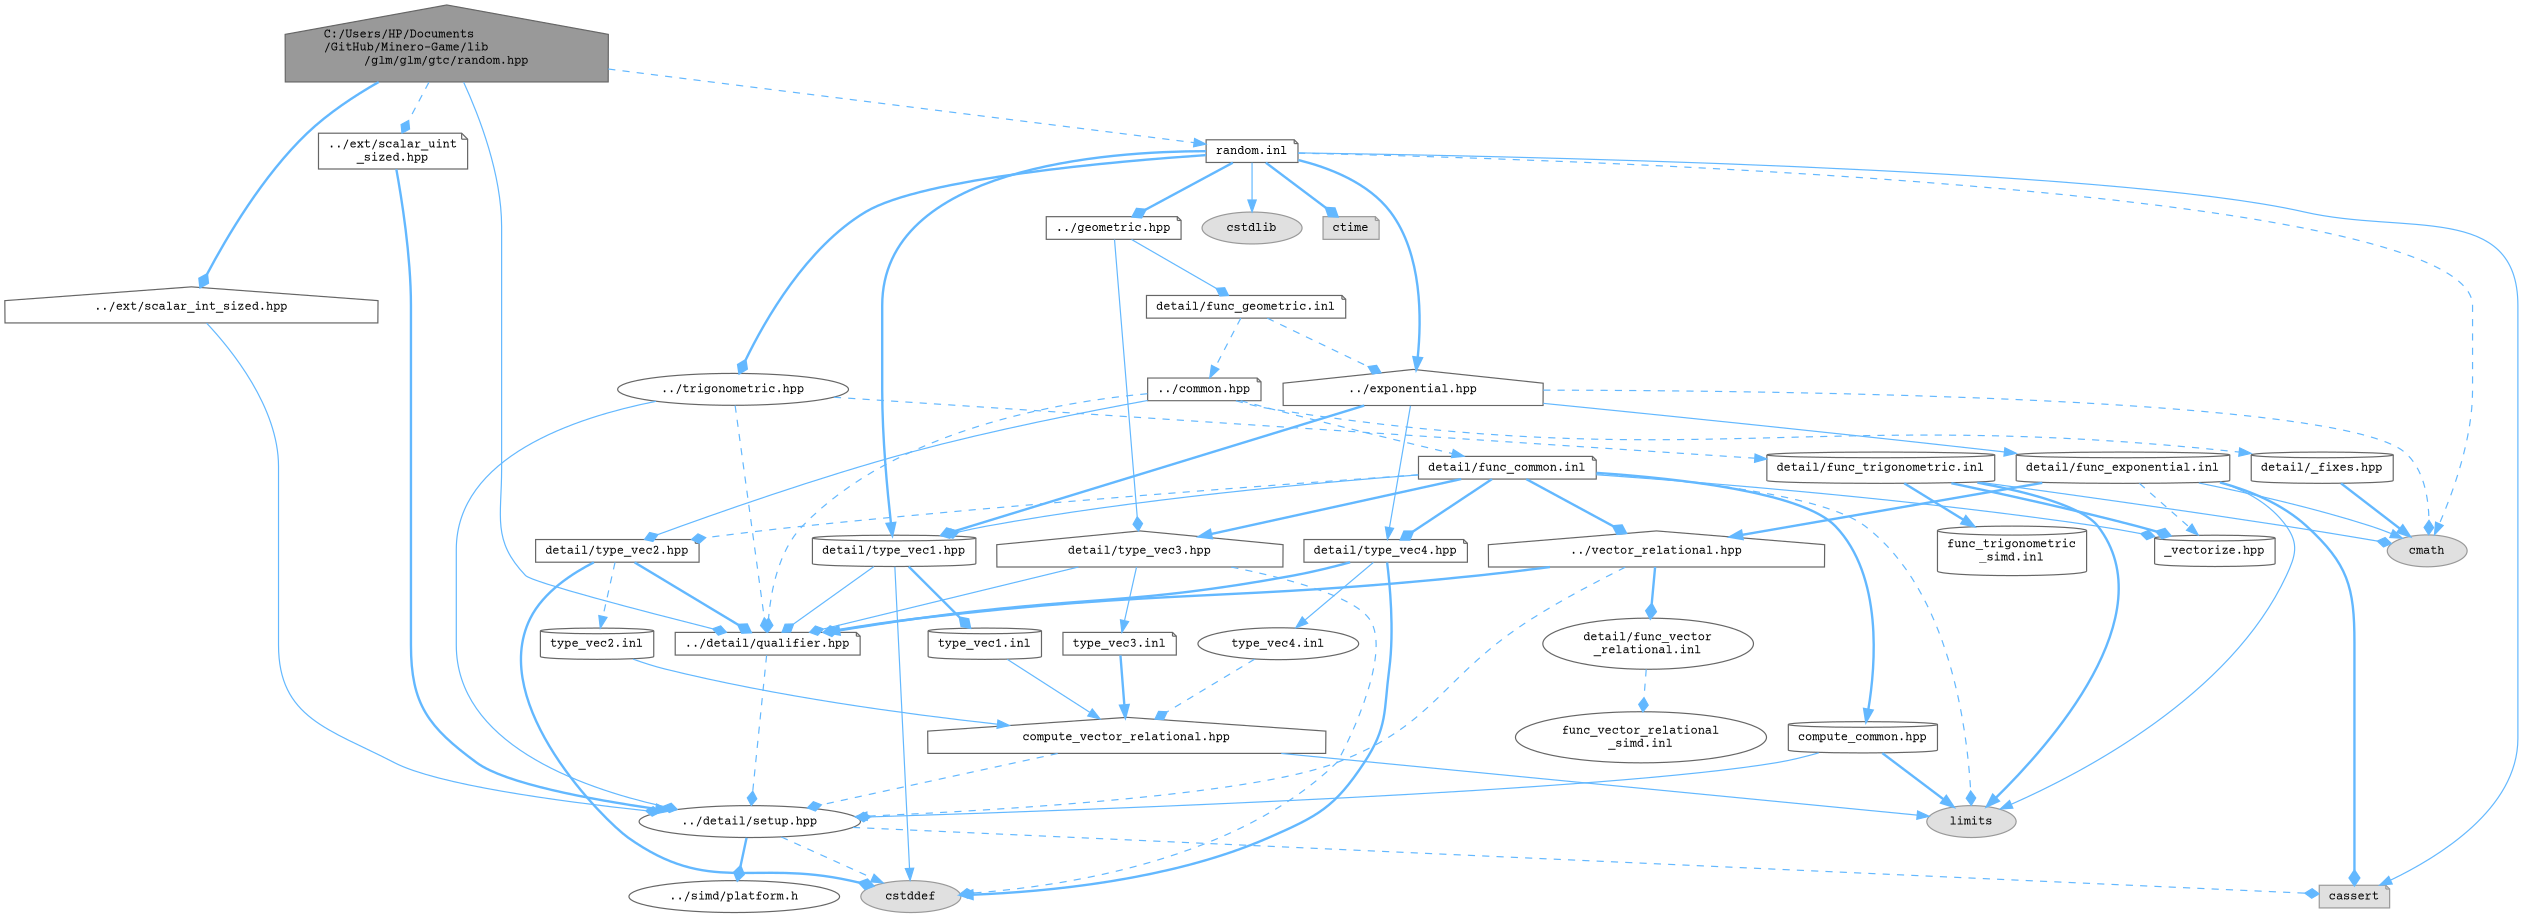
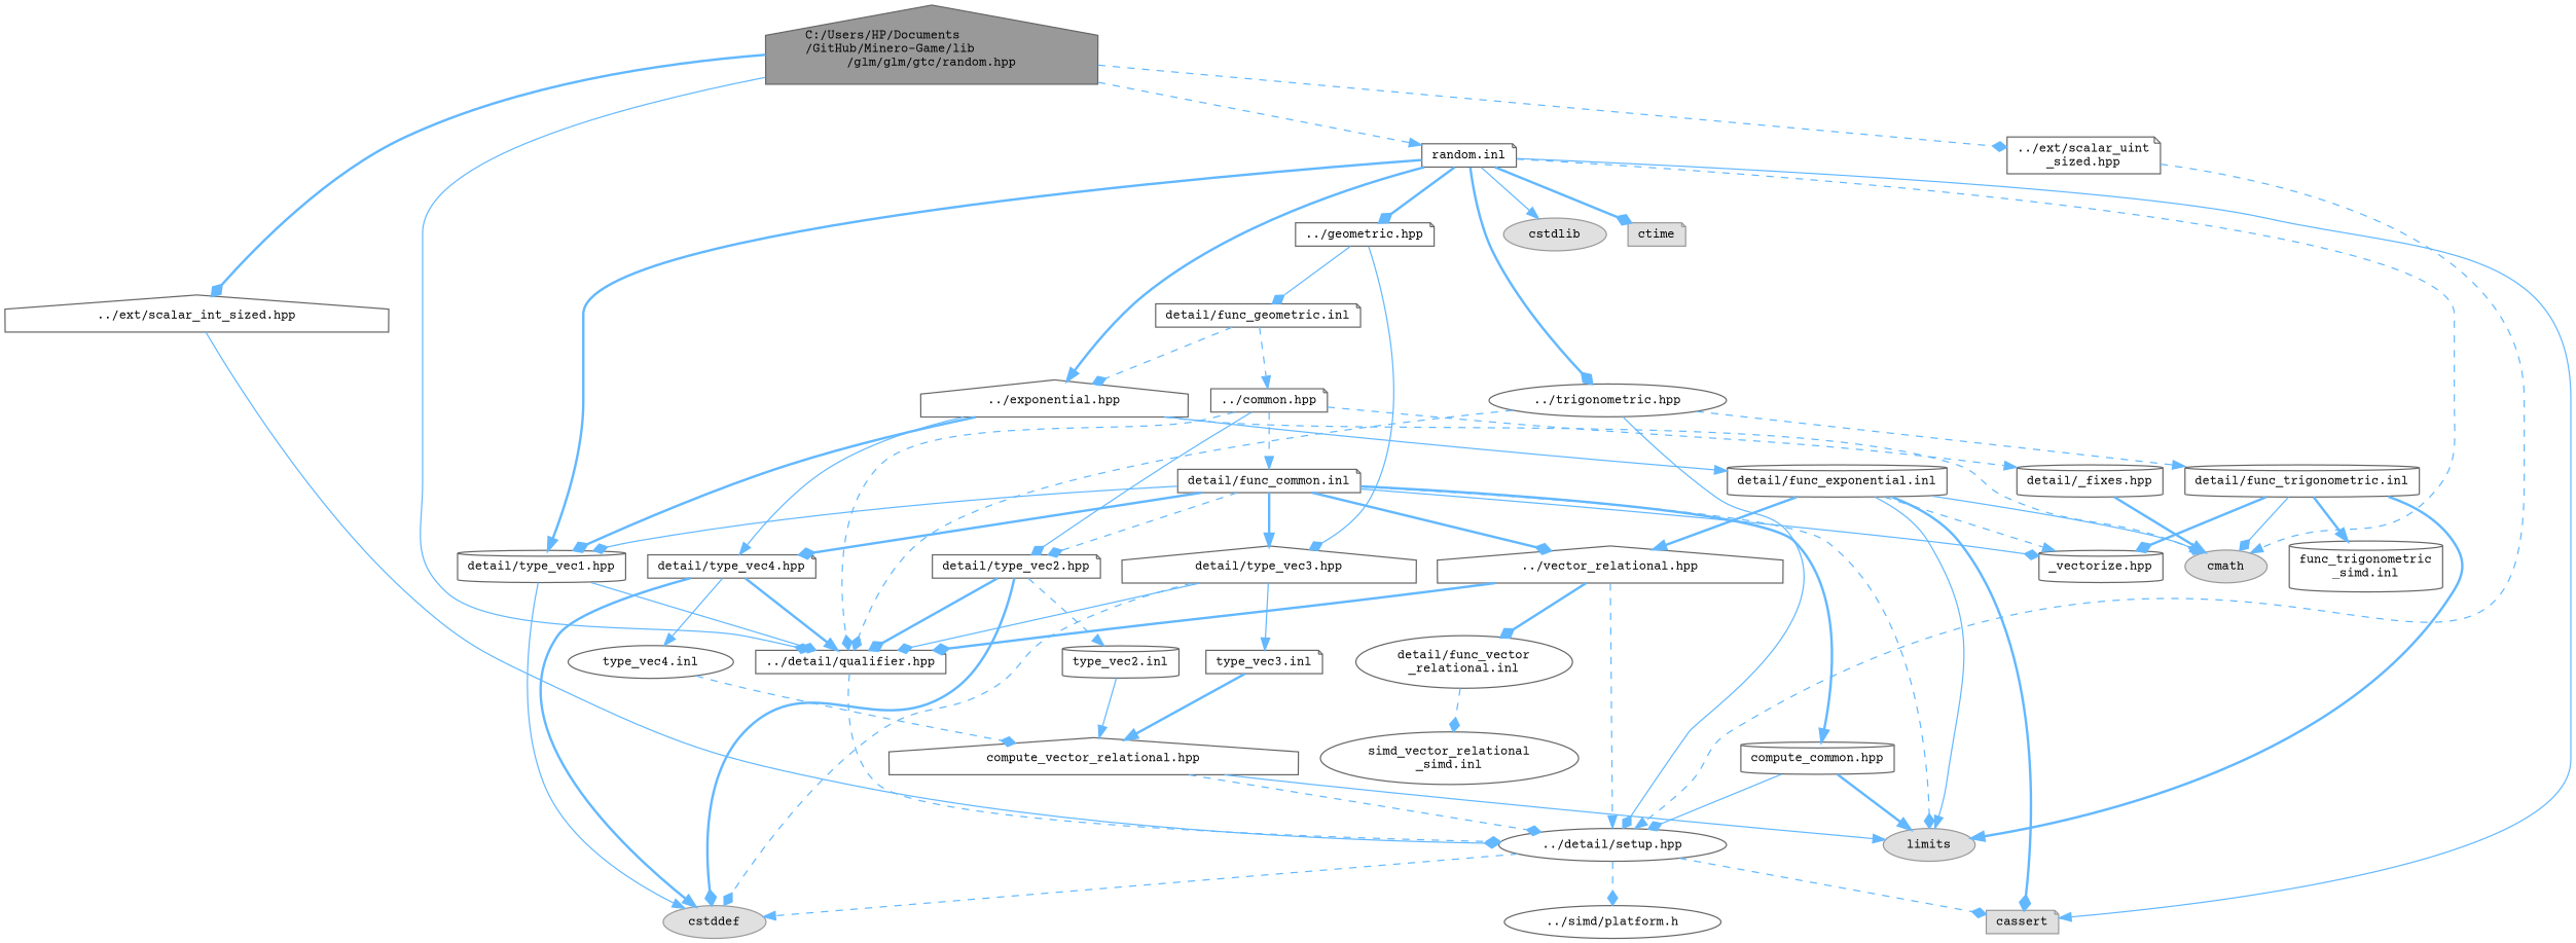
  digraph {
    fontname="Courier Prime"
    node [color=grey40 fillcolor=white fontname="Courier Prime" fontsize=10 shape=note style=filled]
    edge [arrowhead=diamond color=steelblue1 fontname="Courier Prime" fontsize=10 labelfontname=Helvetica labelfontsize=10 style=bold]
    n1 [color=gray40 fillcolor=grey60 fontcolor=black height=0.2 label="C:/Users/HP/Documents\l/GitHub/Minero-Game/lib\l/glm/glm/gtc/random.hpp" shape=house width=0.4]
    n2 [height=0.2 label="../ext/scalar_int_sized.hpp" shape=house width=0.4]
    n3 [height=0.2 label="../ext/scalar_uint\l_sized.hpp" width=0.4]
    n4 [height=0.2 label="../detail/qualifier.hpp" width=0.4]
    n5 [height=0.2 label="random.inl" width=0.4]
    n6 [height=0.2 label="../detail/setup.hpp" shape=ellipse width=0.4]
    n7 [color=grey60 fillcolor="#E0E0E0" height=0.2 label=cassert width=0.4]
    n8 [height=0.2 label="../geometric.hpp" width=0.4]
    n9 [height=0.2 label="../exponential.hpp" shape=house width=0.4]
    n10 [height=0.2 label="detail/type_vec1.hpp" shape=cylinder width=0.4]
    n11 [color=grey60 fillcolor="#E0E0E0" height=0.2 label=cmath shape=ellipse width=0.4]
    n12 [height=0.2 label="../trigonometric.hpp" shape=ellipse width=0.4]
    n13 [color=grey60 fillcolor="#E0E0E0" height=0.2 label=cstdlib shape=ellipse width=0.4]
    n14 [color=grey60 fillcolor="#E0E0E0" height=0.2 label=ctime width=0.4]
    n15 [color=grey60 fillcolor="#E0E0E0" height=0.2 label=cstddef shape=ellipse width=0.4]
    n16 [height=0.2 label="../simd/platform.h" shape=ellipse width=0.4]
    n17 [height=0.2 label="detail/type_vec3.hpp" shape=house width=0.4]
    n18 [height=0.2 label="detail/func_geometric.inl" width=0.4]
    n19 [height=0.2 label="detail/type_vec4.hpp" width=0.4]
    n20 [height=0.2 label="detail/func_exponential.inl" shape=cylinder width=0.4]
-   n21 [height=0.2 label="type_vec1.inl" shape=cylinder width=0.4]
    n22 [height=0.2 label="detail/func_trigonometric.inl" shape=cylinder width=0.4]
    n23 [height=0.2 label="type_vec3.inl" width=0.4]
    n24 [height=0.2 label="../common.hpp" width=0.4]
    n25 [height=0.2 label="compute_vector_relational.hpp" shape=house width=0.4]
    n26 [color=grey60 fillcolor="#E0E0E0" height=0.2 label=limits shape=ellipse width=0.4]
    n27 [height=0.2 label="detail/type_vec2.hpp" width=0.4]
    n28 [height=0.2 label="detail/_fixes.hpp" shape=cylinder width=0.4]
    n29 [height=0.2 label="detail/func_common.inl" width=0.4]
    n30 [height=0.2 label="type_vec2.inl" shape=cylinder width=0.4]
    n31 [height=0.2 label="type_vec4.inl" shape=ellipse width=0.4]
    n32 [height=0.2 label="../vector_relational.hpp" shape=house width=0.4]
    n33 [height=0.2 label="_vectorize.hpp" shape=cylinder width=0.4]
    n34 [height=0.2 label="detail/func_vector\l_relational.inl" shape=ellipse width=0.4]
-   n35 [height=0.2 label="func_vector_relational\l_simd.inl" shape=ellipse width=0.4]
+   n35 [height=0.2 label="simd_vector_relational\l_simd.inl" shape=ellipse width=0.4]
    n36 [height=0.2 label="compute_common.hpp" shape=cylinder width=0.4]
    n37 [height=0.2 label="func_trigonometric\l_simd.inl" shape=cylinder width=0.4]
    n1 -> n2
    n1 -> n3 [style=dashed]
    n1 -> n4 [style=solid]
    n1 -> n5 [arrowhead=normal style=dashed]
    n2 -> n6 [style=solid]
-   n3 -> n6 [arrowhead=normal]
+   n3 -> n6 [arrowhead=normal style=dashed]
    n4 -> n6 [style=dashed]
    n5 -> n7 [arrowhead=normal style=solid]
    n5 -> n8
    n5 -> n9 [arrowhead=normal]
    n5 -> n10 [arrowhead=normal]
    n5 -> n11 [arrowhead=normal style=dashed]
    n5 -> n12
    n5 -> n13 [arrowhead=normal style=solid]
    n5 -> n14
    n6 -> n7 [style=dashed]
    n6 -> n15 [arrowhead=normal style=dashed]
-   n6 -> n16
+   n6 -> n16 [style=dashed]
    n8 -> n17 [style=solid]
    n8 -> n18 [style=solid]
    n9 -> n10
    n9 -> n11 [style=dashed]
    n9 -> n19 [arrowhead=normal style=solid]
    n9 -> n20 [arrowhead=normal style=solid]
    n10 -> n4 [style=solid]
    n10 -> n15 [arrowhead=normal style=solid]
-   n10 -> n21
    n12 -> n4 [style=dashed]
    n12 -> n6 [style=solid]
    n12 -> n22 [arrowhead=normal style=dashed]
    n17 -> n4 [style=solid]
    n17 -> n15 [style=dashed]
    n17 -> n23 [arrowhead=normal style=solid]
    n18 -> n9 [style=dashed]
    n18 -> n24 [arrowhead=normal style=dashed]
    n19 -> n4 [arrowhead=normal]
    n19 -> n15 [arrowhead=normal]
    n19 -> n31 [arrowhead=normal style=solid]
    n20 -> n7
    n20 -> n11 [arrowhead=normal style=solid]
    n20 -> n26 [arrowhead=normal style=solid]
    n20 -> n32 [arrowhead=normal]
    n20 -> n33 [arrowhead=normal style=dashed]
-   n21 -> n25 [arrowhead=normal style=solid]
    n22 -> n11 [style=solid]
    n22 -> n26 [arrowhead=normal]
    n22 -> n33
    n22 -> n37 [arrowhead=normal]
    n23 -> n25 [arrowhead=normal]
    n24 -> n4 [style=dashed]
    n24 -> n27 [style=solid]
    n24 -> n28 [arrowhead=normal style=dashed]
    n24 -> n29 [arrowhead=normal style=dashed]
    n25 -> n6 [style=dashed]
    n25 -> n26 [arrowhead=normal style=solid]
    n27 -> n4
    n27 -> n15
    n27 -> n30 [arrowhead=normal style=dashed]
    n28 -> n11 [arrowhead=normal]
    n29 -> n10 [style=solid]
    n29 -> n17 [arrowhead=normal]
    n29 -> n19
    n29 -> n26 [style=dashed]
    n29 -> n27 [style=dashed]
    n29 -> n32
    n29 -> n33 [style=solid]
    n29 -> n36 [arrowhead=normal]
    n30 -> n25 [arrowhead=normal style=solid]
    n31 -> n25 [style=dashed]
    n32 -> n4
    n32 -> n6 [arrowhead=normal style=dashed]
    n32 -> n34
    n34 -> n35 [style=dashed]
    n36 -> n6 [style=solid]
    n36 -> n26 [arrowhead=normal]
  }
